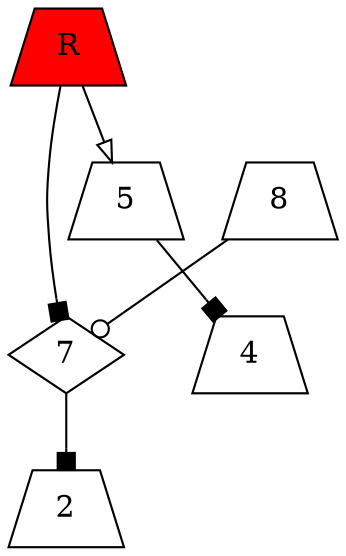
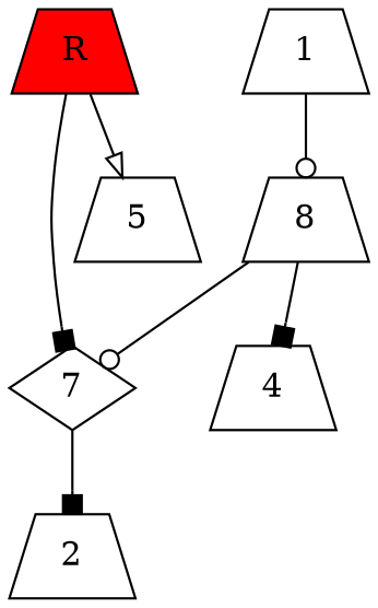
  digraph {
    node [shape=trapezium]
    edge [arrowhead=box]
+   1
    8
    4
    7 [shape=diamond]
    2
    R [fillcolor="#ff0000" style=filled]
    5
-   5 -> 4
+   1 -> 8 [arrowhead=odot]
+   8 -> 4
    8 -> 7 [arrowhead=odot]
    7 -> 2
    R -> 7
    R -> 5 [arrowhead=onormal]
  }
